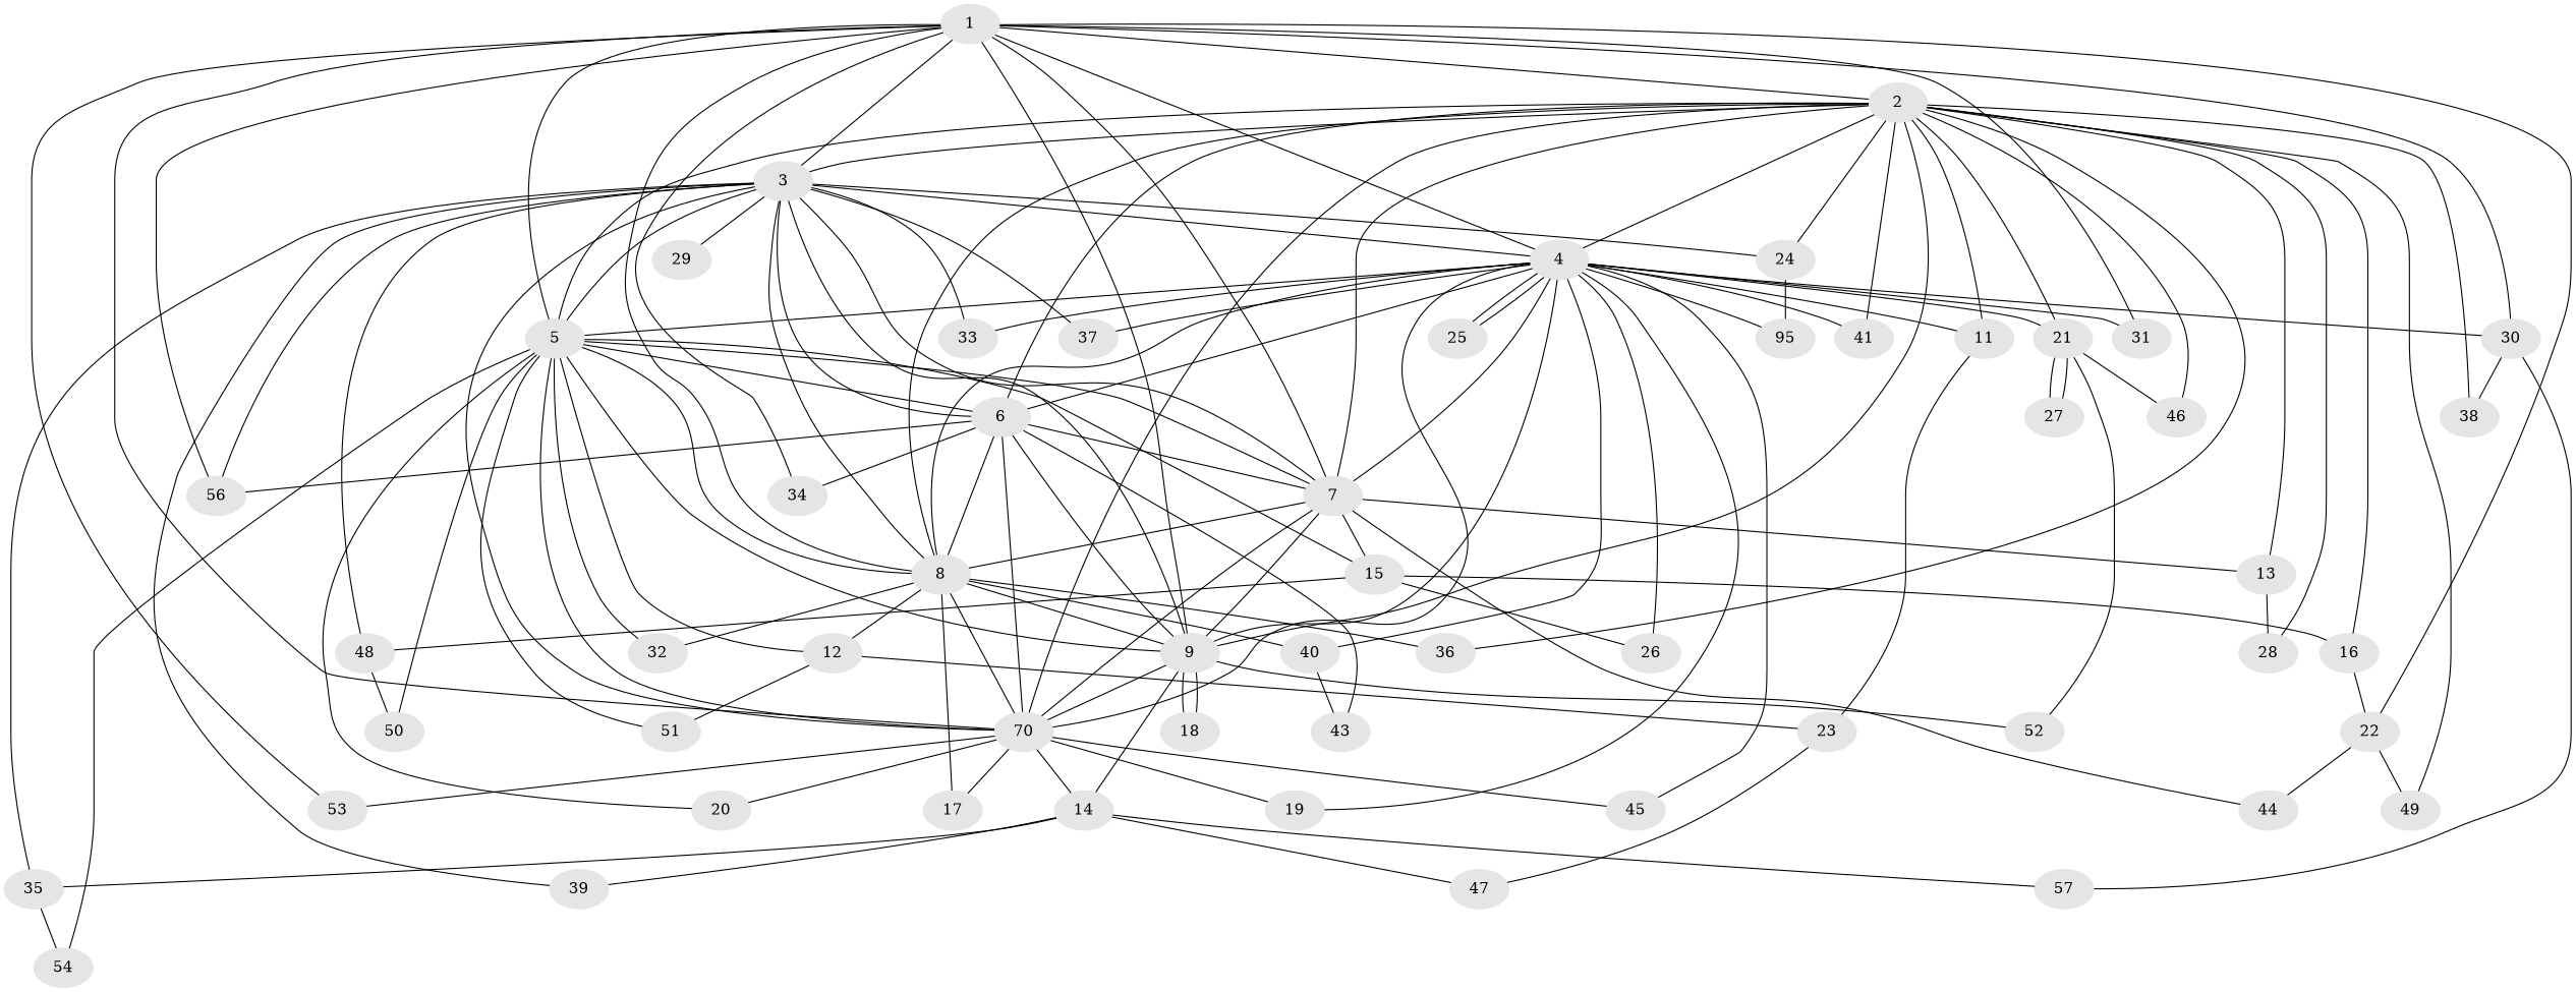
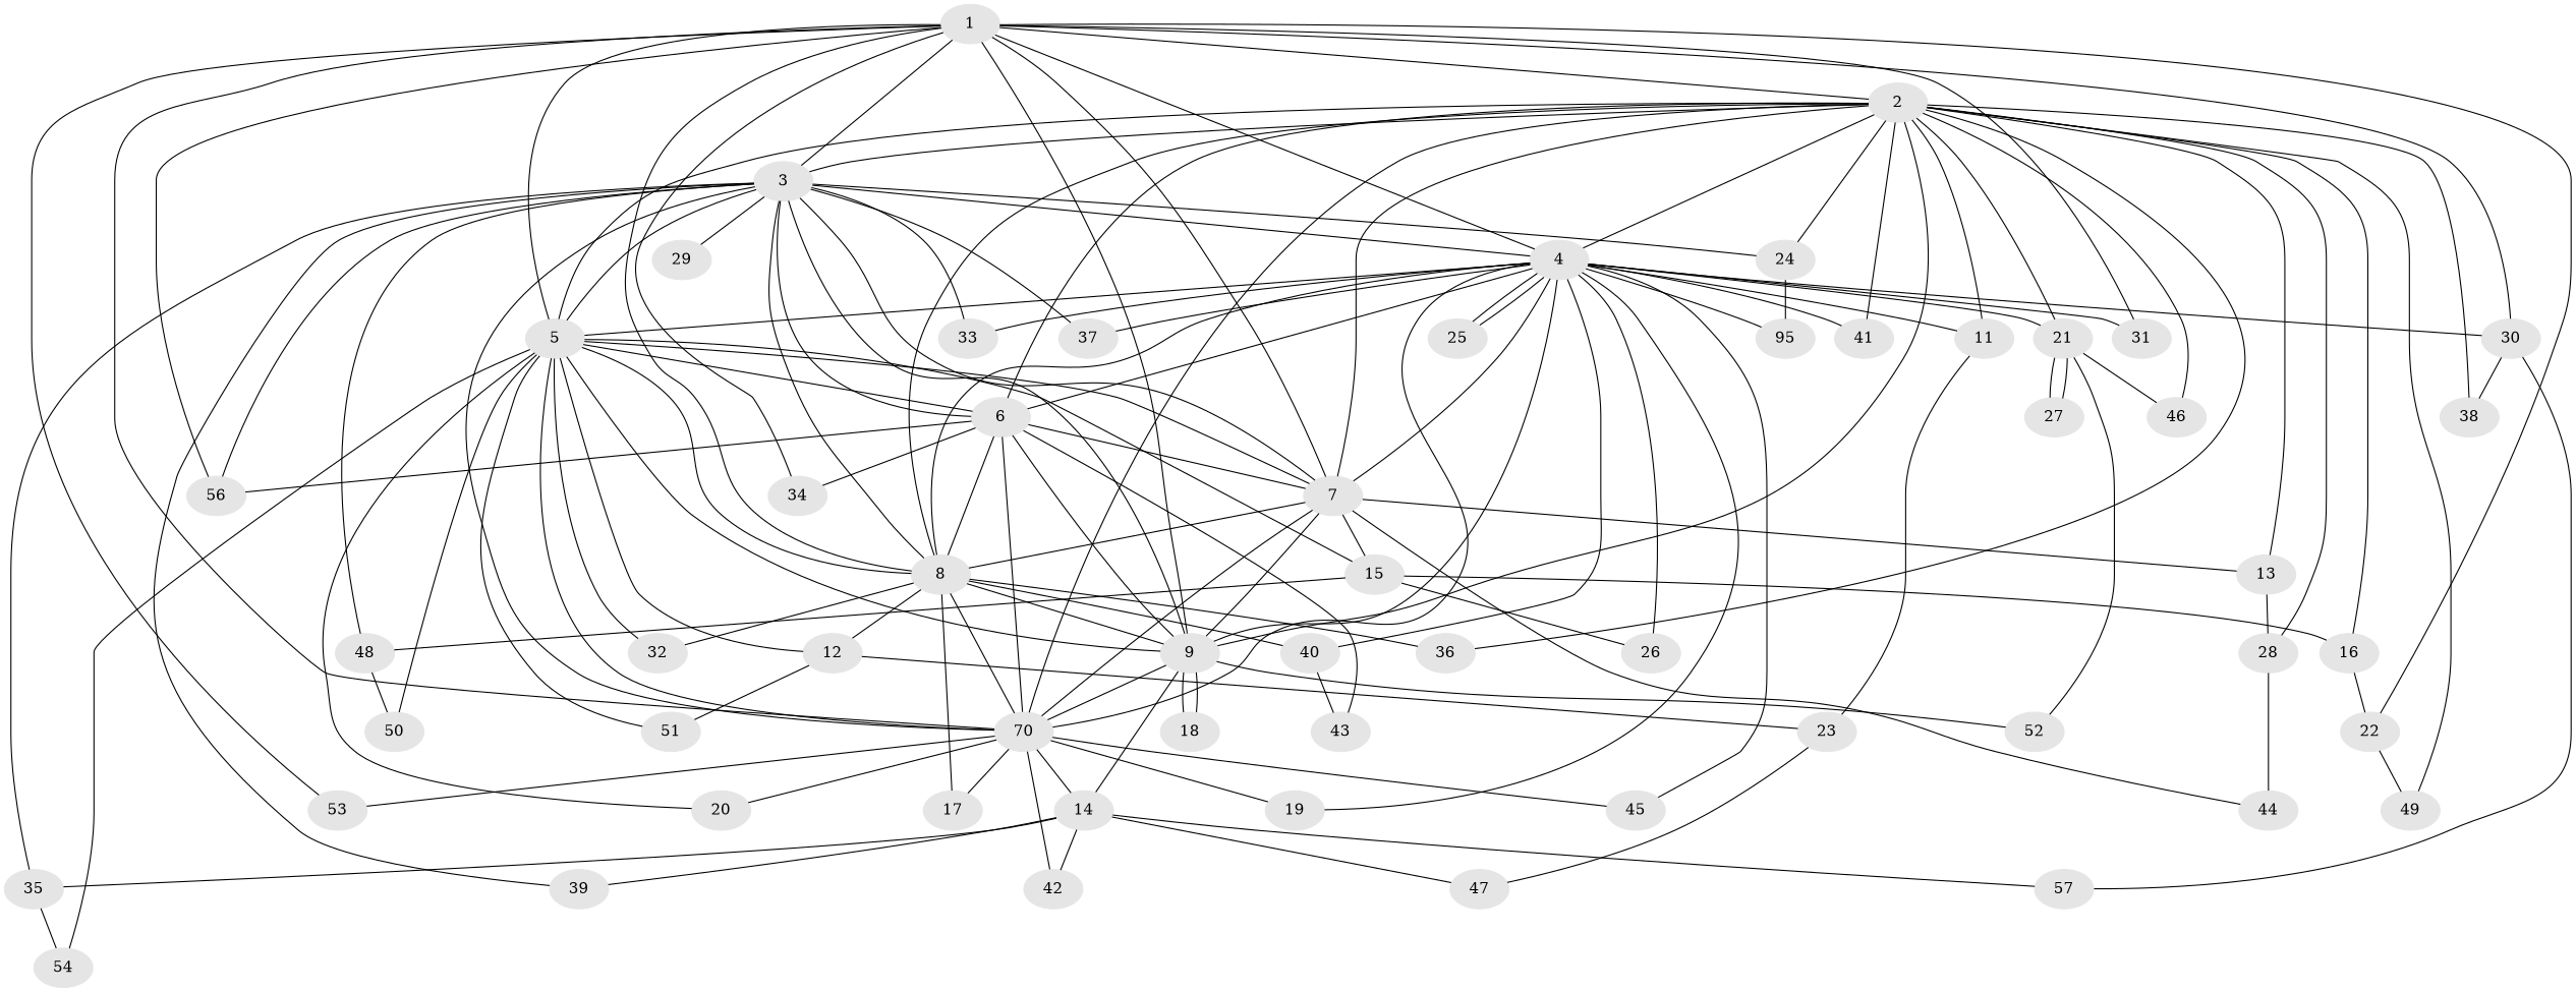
  graph {
    node [color=gray90 style=filled]
    1
    2
    3
    4
    5
    7
    8
    9
    n9 [label=70]
    22
    30
    31
    34
    53
    56
    6
    11
    13
    16
    21
    24
    28
    36
    38
    41
    46
    49
    29
    33
    35
    37
    39
    48
    19
    25
    26
    40
    45
    n39 [label=95]
    12
    15
    20
    32
    50
    51
    54
    43
    44
    17
    14
    18
    52
+   42
    57
    23
    27
    47
    1 -- 2
    1 -- 3
    1 -- 4
    1 -- 5
    1 -- 7
    1 -- 8
    1 -- 9
    1 -- n9
    1 -- 22
    1 -- 30
    1 -- 31
    1 -- 34
    1 -- 53
    1 -- 56
    2 -- 3
    2 -- 4
    2 -- 5
    2 -- 7
    2 -- 8
    2 -- 9
    2 -- n9
    2 -- 6
    2 -- 11
    2 -- 13
    2 -- 16
    2 -- 21
    2 -- 24
    2 -- 28
    2 -- 36
    2 -- 38
    2 -- 41
    2 -- 46
    2 -- 49
    3 -- 4
    3 -- 5
    3 -- 7
    3 -- 8
    3 -- 9
    3 -- n9
    3 -- 56
    3 -- 6
    3 -- 24
    3 -- 29
    3 -- 33
    3 -- 35
    3 -- 37
    3 -- 39
    3 -- 48
    4 -- 5
    4 -- 7
    4 -- 8
    4 -- 9
    4 -- n9
    4 -- 30
    4 -- 31
    4 -- 6
    4 -- 11
    4 -- 21
    4 -- 41
    4 -- 33
    4 -- 37
    4 -- 19
    4 -- 25
    4 -- 25
    4 -- 26
    4 -- 40
    4 -- 45
    4 -- n39
    5 -- 7
    5 -- 8
    5 -- 9
    5 -- n9
    5 -- 6
    5 -- 12
    5 -- 15
    5 -- 20
    5 -- 32
    5 -- 50
    5 -- 51
    5 -- 54
    7 -- 8
    7 -- 9
    7 -- n9
    7 -- 13
    7 -- 15
    7 -- 44
    8 -- 9
    8 -- n9
    8 -- 36
    8 -- 40
    8 -- 12
    8 -- 32
    8 -- 17
    9 -- n9
    9 -- 14
    9 -- 18
    9 -- 18
    9 -- 52
    n9 -- 53
    n9 -- 19
    n9 -- 45
    n9 -- 20
    n9 -- 17
    n9 -- 14
+   n9 -- 42
    22 -- 49
-   22 -- 44
+   28 -- 44
    30 -- 38
    30 -- 57
    6 -- 7
    6 -- 8
    6 -- 9
    6 -- n9
    6 -- 34
    6 -- 56
    6 -- 43
    11 -- 23
    13 -- 28
    16 -- 22
    21 -- 46
    21 -- 52
    21 -- 27
    21 -- 27
    24 -- n39
    35 -- 54
    48 -- 50
    40 -- 43
    12 -- 51
    12 -- 23
    15 -- 16
    15 -- 48
    15 -- 26
    14 -- 35
    14 -- 39
+   14 -- 42
    14 -- 57
    14 -- 47
    23 -- 47
  }
